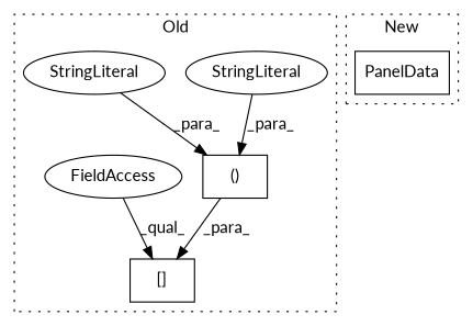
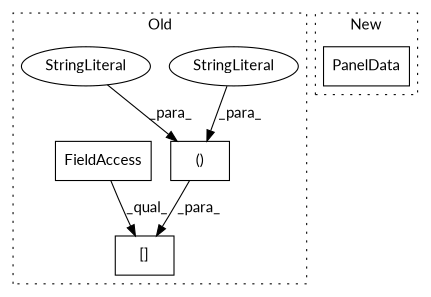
  digraph {
    fontname=Lato
    node [a=45 l=16 s=6746 shape=box fontname=Lato]
    edge [fontname=Lato]
    n1 [a=106 l=45 label="()"]
    n2 [a=2 l="18,2" label="[]" s="6728,6791"]
    n3 [label=StringLiteral s=6775 shape=ellipse]
    n4 [label=StringLiteral shape=ellipse]
-   n5 [a=22 l=12 label=FieldAccess s=6728 shape=ellipse]
+   n5 [a=22 l=12 label=FieldAccess s=6728]
    n6 [a=32 l="10,1" label=PanelData s="6712,6738"]
    subgraph cluster_1 {
      label=Old
      style=dotted
      n1
      n2
      n3
      n4
      n5
    }
    subgraph cluster_2 {
      label=New
      style=dotted
      n6
    }
    n1 -> n2 [label=_para_]
    n3 -> n1 [label=_para_]
    n4 -> n1 [label=_para_]
    n5 -> n2 [label=_qual_]
  }
